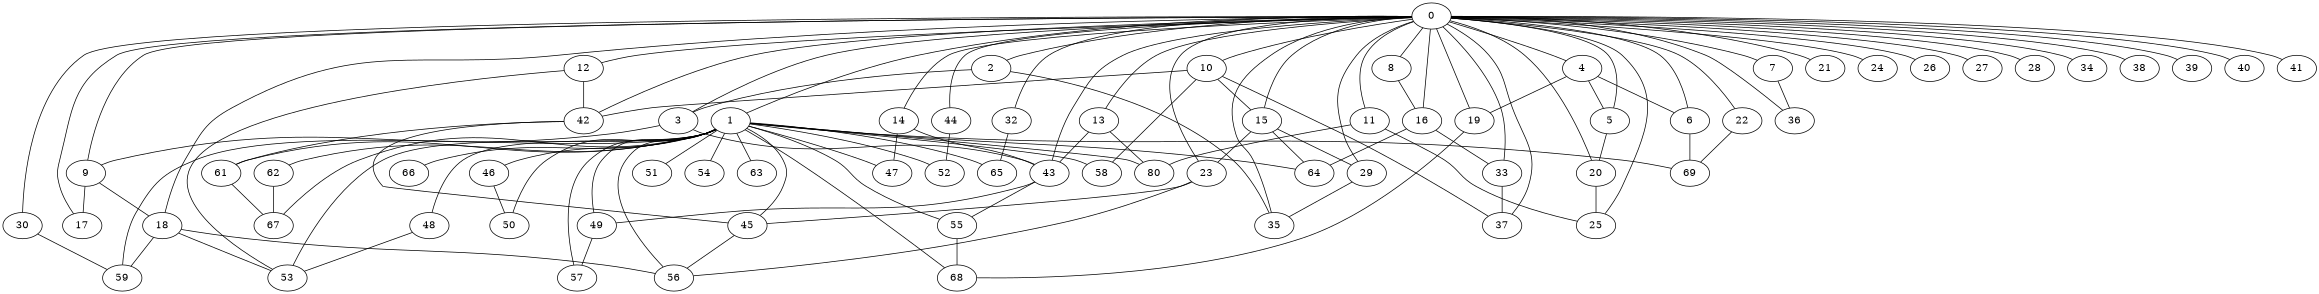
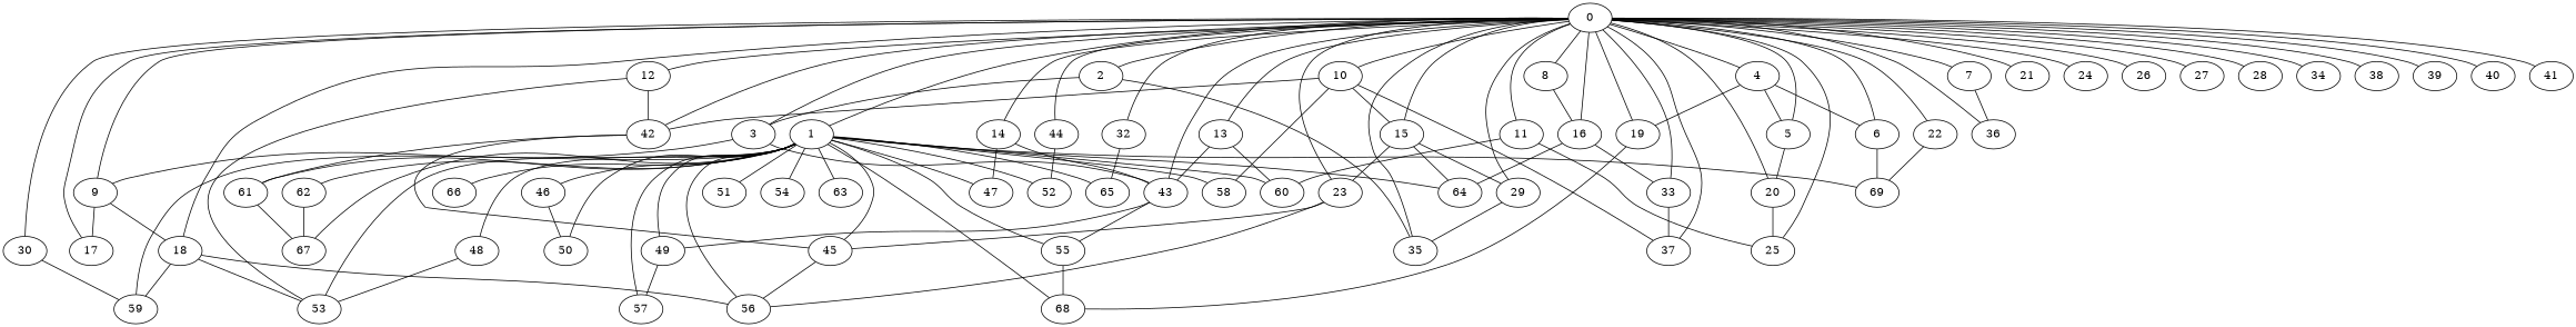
  graph {
    0
    1
    2
    3
    4
    5
    6
    7
    8
    9
    10
    11
    12
    13
    14
    15
    16
    17
    18
    19
    20
    21
    22
    23
    24
    25
    26
    27
    28
    29
    30
    32
    33
    34
    35
    36
    37
    38
    39
    40
    41
    42
    43
    44
    45
    46
    47
    48
    49
    50
    51
    52
    53
    54
    55
    56
    57
    58
    59
-   60 [label=80]
+   60
    61
    62
    63
    64
    65
    66
    67
    68
    69
    0 -- 1
    0 -- 2
    0 -- 3
    0 -- 4
    0 -- 5
    0 -- 6
    0 -- 7
    0 -- 8
    0 -- 9
    0 -- 10
    0 -- 11
    0 -- 12
    0 -- 13
    0 -- 14
    0 -- 15
    0 -- 16
    0 -- 17
    0 -- 18
    0 -- 19
    0 -- 20
    0 -- 21
    0 -- 22
    0 -- 23
    0 -- 24
    0 -- 25
    0 -- 26
    0 -- 27
    0 -- 28
    0 -- 29
    0 -- 30
    0 -- 32
    0 -- 33
    0 -- 34
    0 -- 35
    0 -- 36
    0 -- 37
    0 -- 38
    0 -- 39
    0 -- 40
    0 -- 41
    0 -- 42
    0 -- 43
    0 -- 44
    1 -- 45
    1 -- 46
    1 -- 47
    1 -- 48
    1 -- 49
    1 -- 50
    1 -- 51
    1 -- 52
    1 -- 53
    1 -- 54
    1 -- 55
    1 -- 56
    1 -- 57
    1 -- 58
    1 -- 59
    1 -- 60
    1 -- 61
    1 -- 62
    1 -- 63
    1 -- 64
    1 -- 65
    1 -- 66
    1 -- 67
    1 -- 68
    1 -- 69
    2 -- 3
    2 -- 35
    3 -- 9
    3 -- 43
    4 -- 5
    4 -- 6
    4 -- 19
    5 -- 20
    6 -- 69
    7 -- 36
    8 -- 16
    9 -- 17
    9 -- 18
    10 -- 15
    10 -- 37
    10 -- 42
    10 -- 58
    11 -- 25
    11 -- 60
    12 -- 42
    12 -- 53
    13 -- 43
    13 -- 60
    14 -- 43
    14 -- 47
    15 -- 23
    15 -- 29
    15 -- 64
    16 -- 33
    16 -- 64
    18 -- 53
    18 -- 56
    18 -- 59
    19 -- 68
    20 -- 25
    22 -- 69
    23 -- 45
    23 -- 56
    29 -- 35
    30 -- 59
    32 -- 65
    33 -- 37
    42 -- 45
    42 -- 61
    43 -- 49
    43 -- 55
    44 -- 52
    45 -- 56
    46 -- 50
    48 -- 53
    49 -- 57
    55 -- 68
    61 -- 67
    62 -- 67
  }
